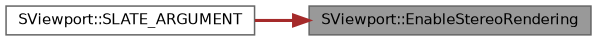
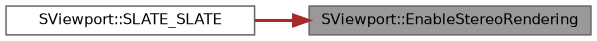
  digraph {
    rankdir=RL
    node [fontname=Helvetica fontsize=10 shape=box style=filled]
    n1 [color=gray40 fillcolor=grey60 fontcolor=black height=0.2 label="SViewport::EnableStereoRendering" width=0.4]
-   n2 [color=grey40 fillcolor=white height=0.2 label="SViewport::SLATE_ARGUMENT" width=0.4]
+   n2 [color=grey40 fillcolor=white height=0.2 label="SViewport::SLATE_SLATE" width=0.4]
    n1 -> n2 [color=brown dir=back fontname=Helvetica fontsize=10 labelfontname=Helvetica labelfontsize=10 style=bold]
  }
